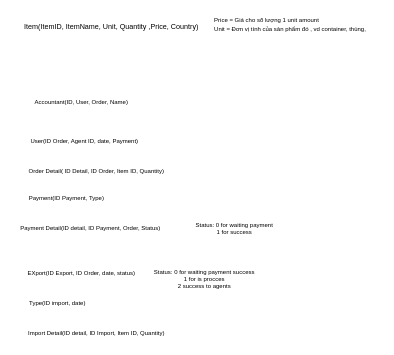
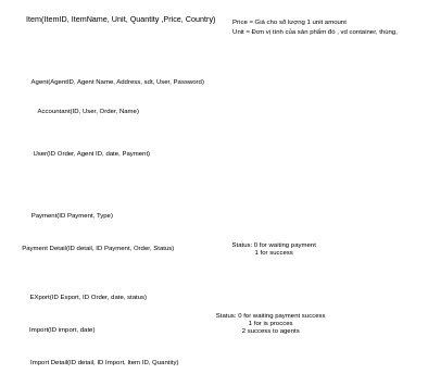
  <mxCell id="0" />
  <mxCell id="1" parent="0" />
- <mxCell id="2" value="Item(ItemID, ItemName, Unit, Quantity ,Price, Country)" style="text;html=1;align=center;verticalAlign=middle;resizable=0;points=[];autosize=1;strokeColor=none;fillColor=none;" parent="1" vertex="1"><mxGeometry x="30" y="30" width="310" height="30" as="geometry" /></mxCell>
+ <mxCell id="2" value="Item(ItemID, ItemName, Unit, Quantity ,Price, Country)" style="text;html=1;align=center;verticalAlign=middle;resizable=0;points=[];autosize=1;strokeColor=none;fillColor=none;" parent="1" vertex="1"><mxGeometry x="30" y="15" width="310" height="30" as="geometry" /></mxCell>
  <mxCell id="3" value="&lt;font style=&quot;font-size: 10px;&quot;&gt;Price = Giá cho số lượng 1 unit amount&lt;br&gt;Unit = Đơn vị tính của sản phẩm đó , vd container, thùng,&amp;nbsp;&lt;/font&gt;" style="text;html=1;align=left;verticalAlign=middle;resizable=0;points=[];autosize=1;strokeColor=none;fillColor=none;" parent="1" vertex="1"><mxGeometry x="355" y="20" width="280" height="40" as="geometry" /></mxCell>
+ <mxCell id="4" value="Agent(AgentID, Agent Name, Address, sdt, User, Password)" style="text;html=1;align=center;verticalAlign=middle;resizable=0;points=[];autosize=1;strokeColor=none;fillColor=none;fontSize=10;" parent="1" vertex="1"><mxGeometry x="35" y="110" width="290" height="30" as="geometry" /></mxCell>
  <mxCell id="5" value="Accountant(ID, User, Order, Name)" style="text;html=1;align=center;verticalAlign=middle;resizable=0;points=[];autosize=1;strokeColor=none;fillColor=none;fontSize=10;" parent="1" vertex="1"><mxGeometry x="35" y="155" width="200" height="30" as="geometry" /></mxCell>
  <mxCell id="6" value="User(ID Order, Agent ID, date, Payment)" style="text;html=1;align=center;verticalAlign=middle;resizable=0;points=[];autosize=1;strokeColor=none;fillColor=none;fontSize=10;" parent="1" vertex="1"><mxGeometry x="35" y="220" width="210" height="30" as="geometry" /></mxCell>
- <mxCell id="7" value="Order Detail( ID Detail, ID Order, Item ID, Quantity)" style="text;html=1;align=center;verticalAlign=middle;resizable=0;points=[];autosize=1;strokeColor=none;fillColor=none;fontSize=10;" parent="1" vertex="1"><mxGeometry x="35" y="270" width="250" height="30" as="geometry" /></mxCell>
  <mxCell id="8" value="Payment(ID Payment, Type)" style="text;html=1;align=center;verticalAlign=middle;resizable=0;points=[];autosize=1;strokeColor=none;fillColor=none;fontSize=10;" parent="1" vertex="1"><mxGeometry x="35" y="315" width="150" height="30" as="geometry" /></mxCell>
  <mxCell id="9" value="Payment Detail(ID detail, ID Payment, Order, Status)" style="text;html=1;align=center;verticalAlign=middle;resizable=0;points=[];autosize=1;strokeColor=none;fillColor=none;fontSize=10;" parent="1" vertex="1"><mxGeometry x="20" y="365" width="260" height="30" as="geometry" /></mxCell>
  <mxCell id="10" value="EXport(ID Export, ID Order, date, status)" style="text;html=1;align=center;verticalAlign=middle;resizable=0;points=[];autosize=1;strokeColor=none;fillColor=none;fontSize=10;" parent="1" vertex="1"><mxGeometry x="35" y="440" width="200" height="30" as="geometry" /></mxCell>
- <mxCell id="11" value="Status: 0 for waiting payment&lt;br&gt;1 for success" style="text;html=1;align=center;verticalAlign=middle;resizable=0;points=[];autosize=1;strokeColor=none;fillColor=none;fontSize=10;" parent="1" vertex="1"><mxGeometry x="315" y="360" width="150" height="40" as="geometry" /></mxCell>
- <mxCell id="12" value="Status: 0 for waiting payment success&lt;br&gt;1 for is procces&lt;br&gt;2 success to agents" style="text;html=1;align=center;verticalAlign=middle;resizable=0;points=[];autosize=1;strokeColor=none;fillColor=none;fontSize=10;" parent="1" vertex="1"><mxGeometry x="245" y="440" width="190" height="50" as="geometry" /></mxCell>
- <mxCell id="13" value="Type(ID import, date)" style="text;html=1;align=center;verticalAlign=middle;resizable=0;points=[];autosize=1;strokeColor=none;fillColor=none;fontSize=10;" parent="1" vertex="1"><mxGeometry x="35" y="490" width="120" height="30" as="geometry" /></mxCell>
+ <mxCell id="11" value="Status: 0 for waiting payment&lt;br&gt;1 for success" style="text;html=1;align=center;verticalAlign=middle;resizable=0;points=[];autosize=1;strokeColor=none;fillColor=none;fontSize=10;" parent="1" vertex="1"><mxGeometry x="345" y="360" width="150" height="40" as="geometry" /></mxCell>
+ <mxCell id="12" value="Status: 0 for waiting payment success&lt;br&gt;1 for is procces&lt;br&gt;2 success to agents" style="text;html=1;align=center;verticalAlign=middle;resizable=0;points=[];autosize=1;strokeColor=none;fillColor=none;fontSize=10;" parent="1" vertex="1"><mxGeometry x="320" y="470" width="190" height="50" as="geometry" /></mxCell>
+ <mxCell id="13" value="Import(ID import, date)" style="text;html=1;align=center;verticalAlign=middle;resizable=0;points=[];autosize=1;strokeColor=none;fillColor=none;fontSize=10;" parent="1" vertex="1"><mxGeometry x="35" y="490" width="120" height="30" as="geometry" /></mxCell>
  <mxCell id="14" value="Import Detail(ID detail, ID Import, Item ID, Quantity)" style="text;html=1;align=center;verticalAlign=middle;resizable=0;points=[];autosize=1;strokeColor=none;fillColor=none;fontSize=10;" parent="1" vertex="1"><mxGeometry x="35" y="540" width="250" height="30" as="geometry" /></mxCell>
